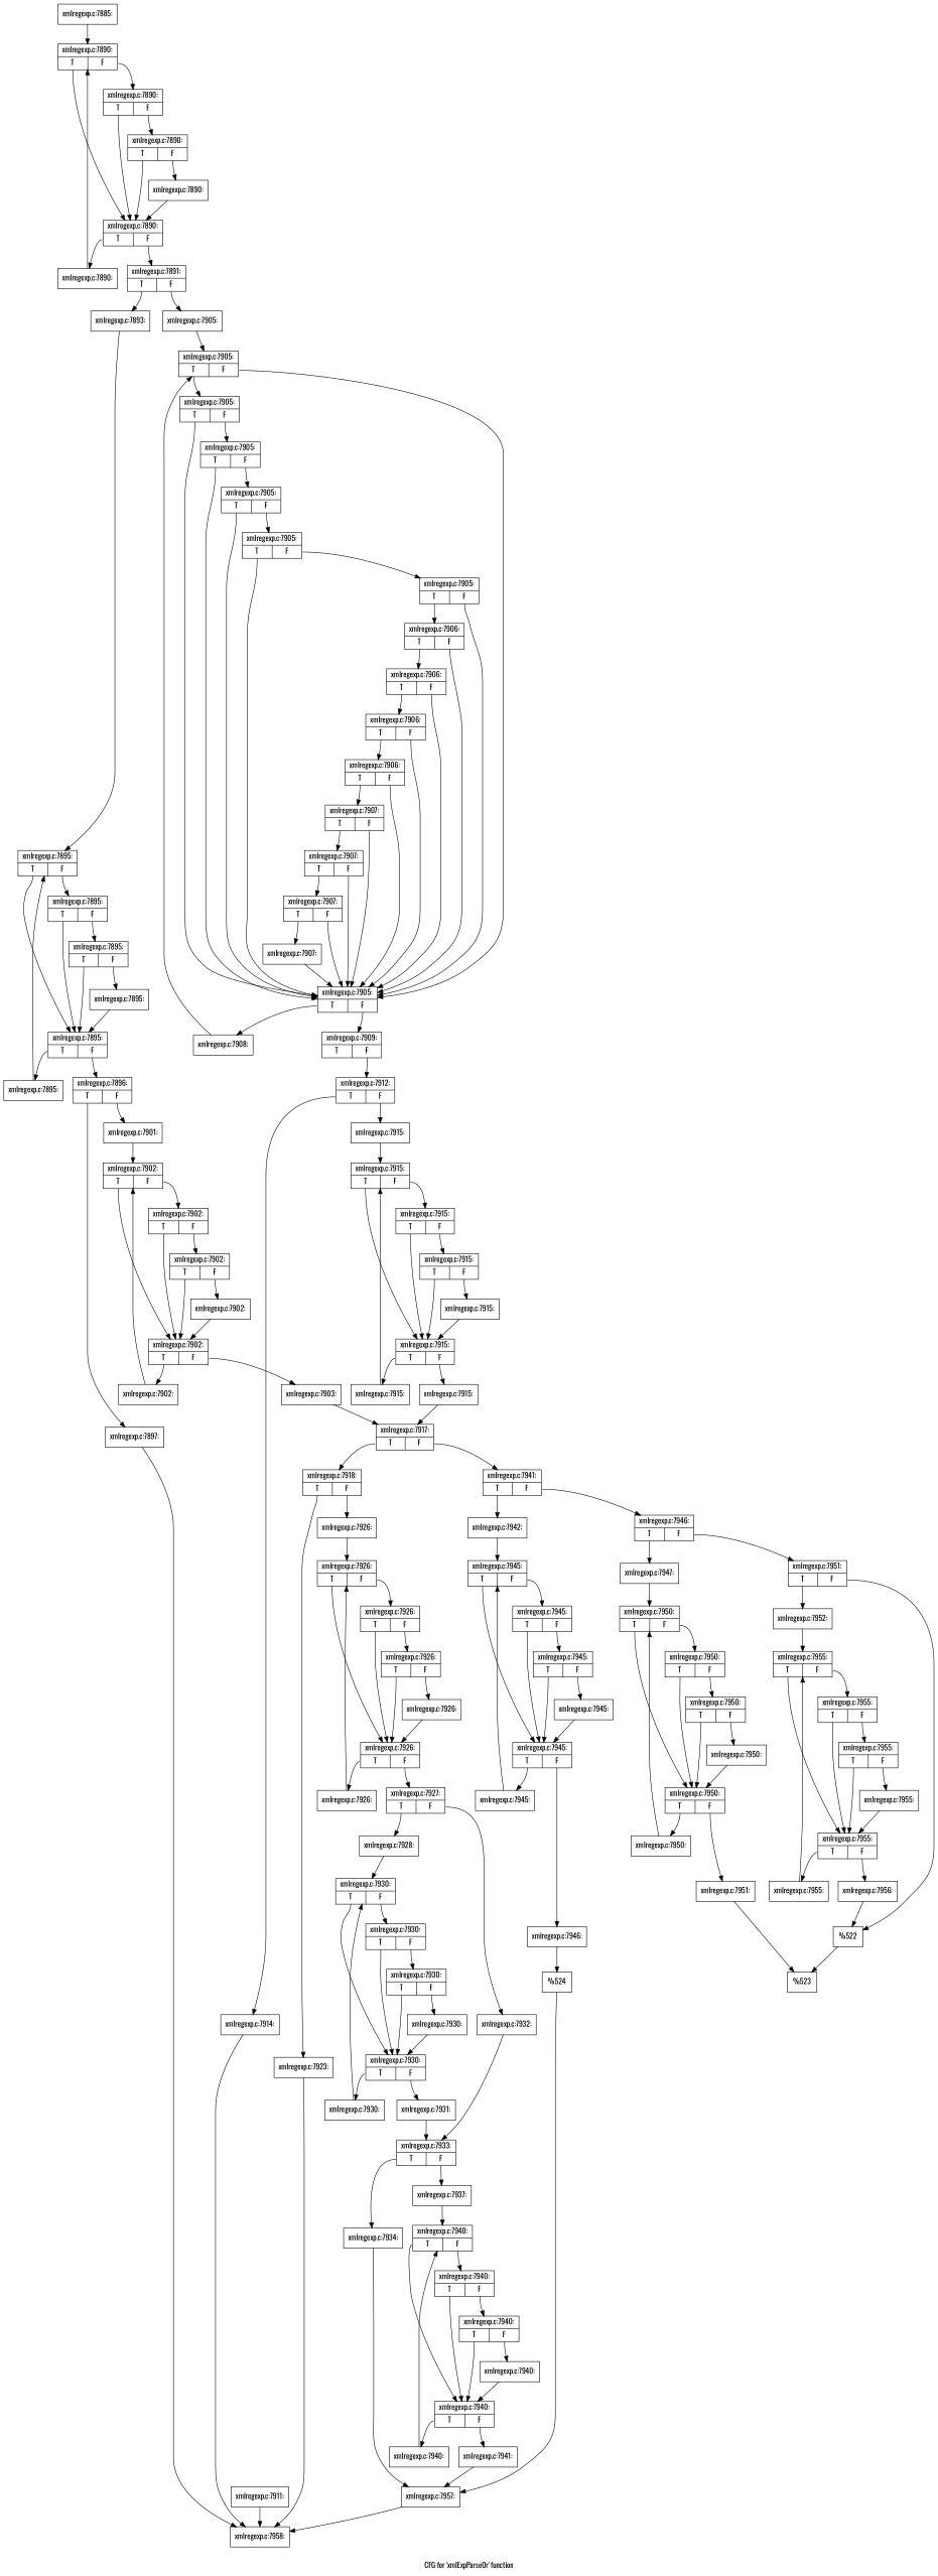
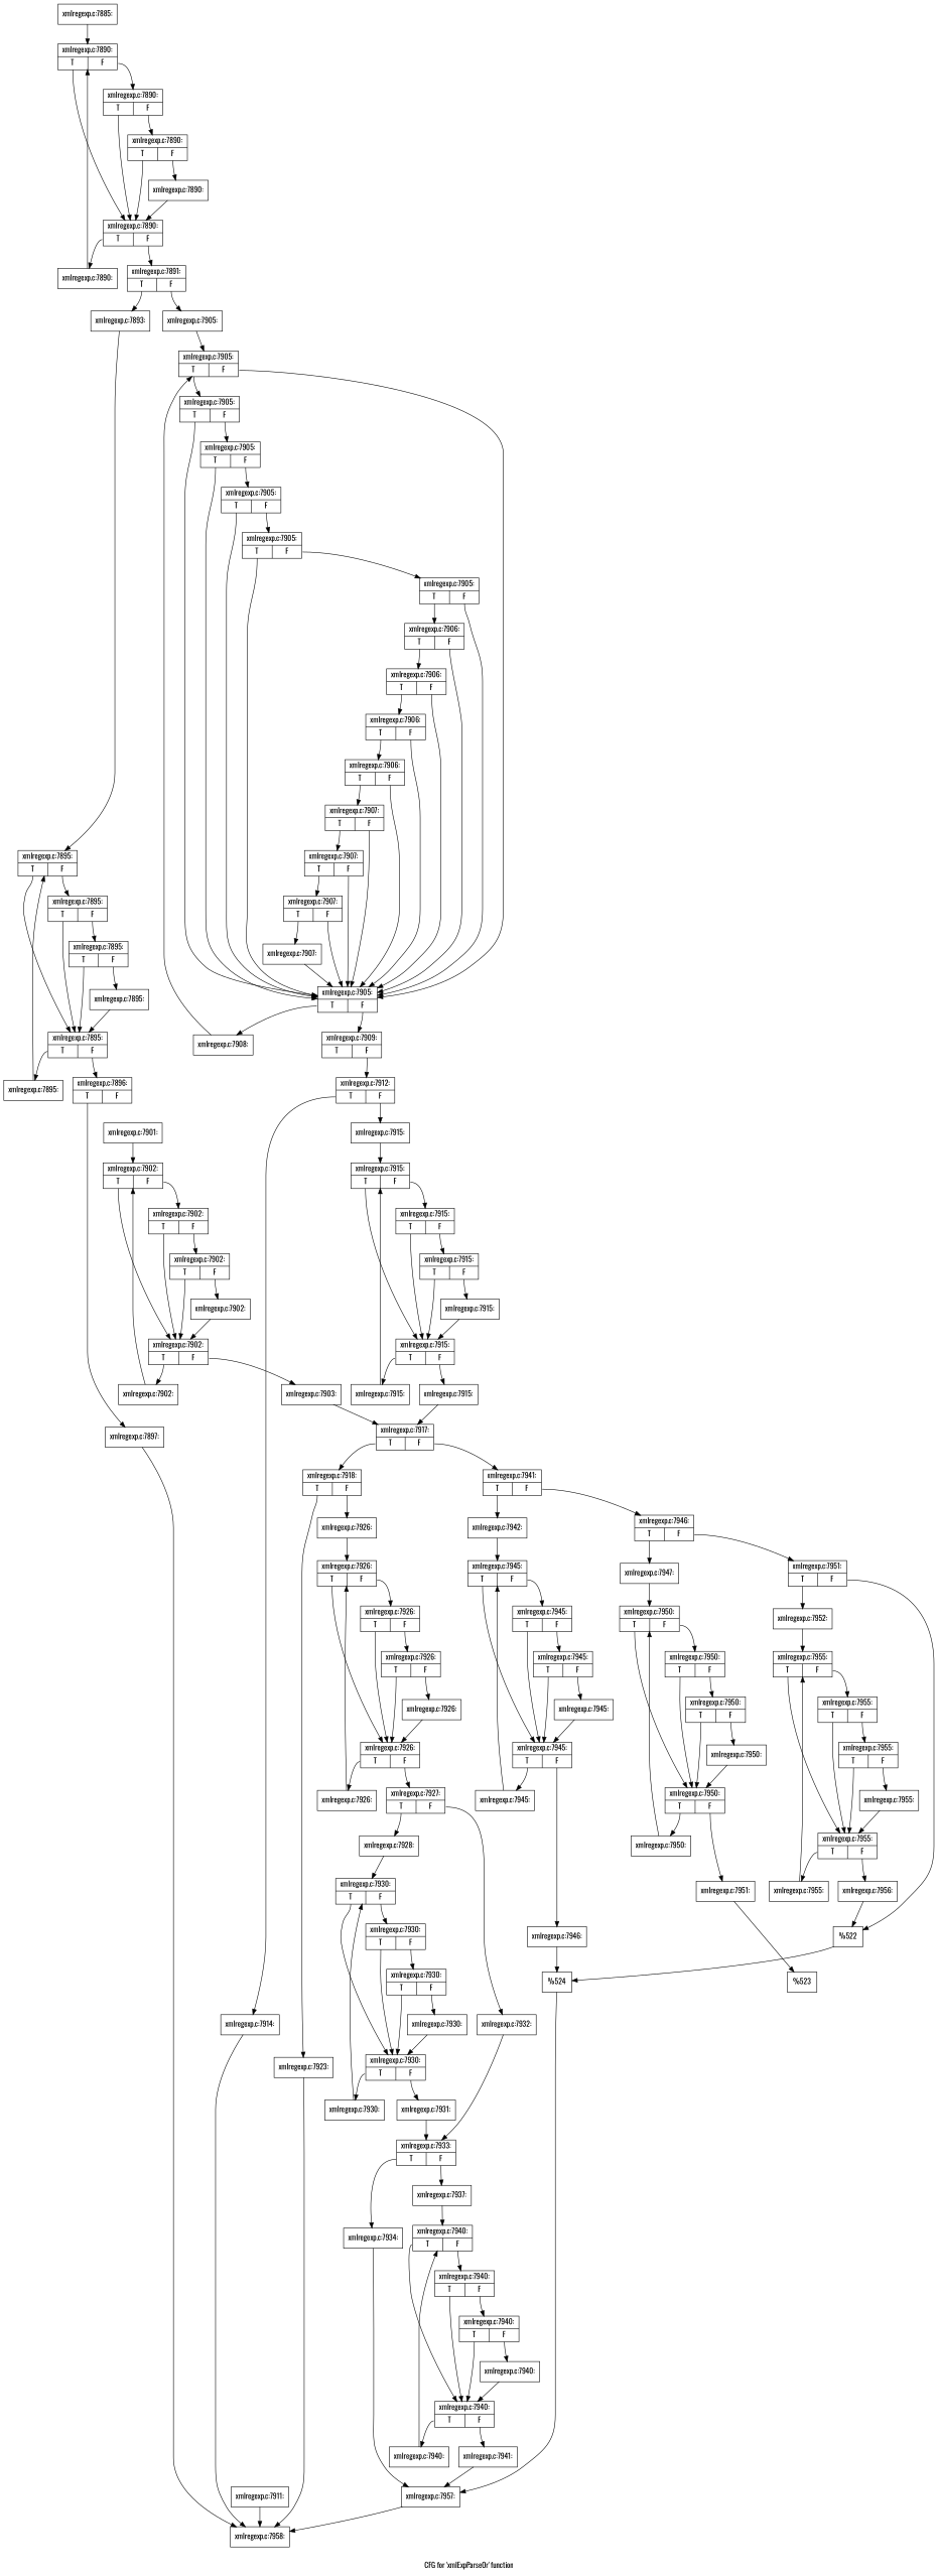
  digraph {
    fontname=Oswald
    label="CFG for 'xmlExpParseOr' function"
    node [fontname=Oswald shape=record]
    edge [fontname=Oswald tailport=s0]
    n1 [label="{xmlregexp.c:7885:}"]
    n2 [label="{xmlregexp.c:7890:|{<s0>T|<s1>F}}"]
    n3 [label="{xmlregexp.c:7890:|{<s0>T|<s1>F}}"]
    n4 [label="{xmlregexp.c:7890:|{<s0>T|<s1>F}}"]
    n5 [label="{xmlregexp.c:7890:}"]
    n6 [label="{xmlregexp.c:7891:|{<s0>T|<s1>F}}"]
    n7 [label="{xmlregexp.c:7890:|{<s0>T|<s1>F}}"]
    n8 [label="{xmlregexp.c:7893:}"]
    n9 [label="{xmlregexp.c:7905:}"]
    n10 [label="{xmlregexp.c:7890:}"]
    n11 [label="{xmlregexp.c:7895:|{<s0>T|<s1>F}}"]
    n12 [label="{xmlregexp.c:7905:|{<s0>T|<s1>F}}"]
    n13 [label="{xmlregexp.c:7895:|{<s0>T|<s1>F}}"]
    n14 [label="{xmlregexp.c:7895:|{<s0>T|<s1>F}}"]
    n15 [label="{xmlregexp.c:7905:|{<s0>T|<s1>F}}"]
    n16 [label="{xmlregexp.c:7905:|{<s0>T|<s1>F}}"]
    n17 [label="{xmlregexp.c:7895:}"]
    n18 [label="{xmlregexp.c:7896:|{<s0>T|<s1>F}}"]
    n19 [label="{xmlregexp.c:7895:|{<s0>T|<s1>F}}"]
    n20 [label="{xmlregexp.c:7897:}"]
    n21 [label="{xmlregexp.c:7901:}"]
    n22 [label="{xmlregexp.c:7895:}"]
    n23 [label="{xmlregexp.c:7958:}"]
    n24 [label="{xmlregexp.c:7902:|{<s0>T|<s1>F}}"]
    n25 [label="{xmlregexp.c:7902:|{<s0>T|<s1>F}}"]
    n26 [label="{xmlregexp.c:7902:|{<s0>T|<s1>F}}"]
    n27 [label="{xmlregexp.c:7902:}"]
    n28 [label="{xmlregexp.c:7903:}"]
    n29 [label="{xmlregexp.c:7902:|{<s0>T|<s1>F}}"]
    n30 [label="{xmlregexp.c:7917:|{<s0>T|<s1>F}}"]
    n31 [label="{xmlregexp.c:7902:}"]
    n32 [label="{xmlregexp.c:7918:|{<s0>T|<s1>F}}"]
    n33 [label="{xmlregexp.c:7941:|{<s0>T|<s1>F}}"]
    n34 [label="{xmlregexp.c:7923:}"]
    n35 [label="{xmlregexp.c:7926:}"]
    n36 [label="{xmlregexp.c:7942:}"]
    n37 [label="{xmlregexp.c:7946:|{<s0>T|<s1>F}}"]
    n38 [label="{xmlregexp.c:7905:|{<s0>T|<s1>F}}"]
    n39 [label="{xmlregexp.c:7908:}"]
    n40 [label="{xmlregexp.c:7909:|{<s0>T|<s1>F}}"]
    n41 [label="{xmlregexp.c:7905:|{<s0>T|<s1>F}}"]
    n42 [label="{xmlregexp.c:7912:|{<s0>T|<s1>F}}"]
    n43 [label="{xmlregexp.c:7905:|{<s0>T|<s1>F}}"]
    n44 [label="{xmlregexp.c:7905:|{<s0>T|<s1>F}}"]
    n45 [label="{xmlregexp.c:7906:|{<s0>T|<s1>F}}"]
    n46 [label="{xmlregexp.c:7906:|{<s0>T|<s1>F}}"]
    n47 [label="{xmlregexp.c:7906:|{<s0>T|<s1>F}}"]
    n48 [label="{xmlregexp.c:7906:|{<s0>T|<s1>F}}"]
    n49 [label="{xmlregexp.c:7907:|{<s0>T|<s1>F}}"]
    n50 [label="{xmlregexp.c:7907:|{<s0>T|<s1>F}}"]
    n51 [label="{xmlregexp.c:7907:|{<s0>T|<s1>F}}"]
    n52 [label="{xmlregexp.c:7907:}"]
    n53 [label="{xmlregexp.c:7911:}"]
    n54 [label="{xmlregexp.c:7914:}"]
    n55 [label="{xmlregexp.c:7915:}"]
    n56 [label="{xmlregexp.c:7915:|{<s0>T|<s1>F}}"]
    n57 [label="{xmlregexp.c:7915:|{<s0>T|<s1>F}}"]
    n58 [label="{xmlregexp.c:7915:|{<s0>T|<s1>F}}"]
    n59 [label="{xmlregexp.c:7915:}"]
    n60 [label="{xmlregexp.c:7915:}"]
    n61 [label="{xmlregexp.c:7915:|{<s0>T|<s1>F}}"]
    n62 [label="{xmlregexp.c:7915:}"]
    n63 [label="{xmlregexp.c:7926:|{<s0>T|<s1>F}}"]
    n64 [label="{xmlregexp.c:7945:|{<s0>T|<s1>F}}"]
    n65 [label="{xmlregexp.c:7947:}"]
    n66 [label="{xmlregexp.c:7951:|{<s0>T|<s1>F}}"]
    n67 [label="{xmlregexp.c:7926:|{<s0>T|<s1>F}}"]
    n68 [label="{xmlregexp.c:7926:|{<s0>T|<s1>F}}"]
    n69 [label="{xmlregexp.c:7926:}"]
    n70 [label="{xmlregexp.c:7927:|{<s0>T|<s1>F}}"]
    n71 [label="{xmlregexp.c:7926:|{<s0>T|<s1>F}}"]
    n72 [label="{xmlregexp.c:7928:}"]
    n73 [label="{xmlregexp.c:7932:}"]
    n74 [label="{xmlregexp.c:7926:}"]
    n75 [label="{xmlregexp.c:7930:|{<s0>T|<s1>F}}"]
    n76 [label="{xmlregexp.c:7933:|{<s0>T|<s1>F}}"]
    n77 [label="{xmlregexp.c:7930:|{<s0>T|<s1>F}}"]
    n78 [label="{xmlregexp.c:7930:|{<s0>T|<s1>F}}"]
    n79 [label="{xmlregexp.c:7934:}"]
    n80 [label="{xmlregexp.c:7937:}"]
    n81 [label="{xmlregexp.c:7930:}"]
    n82 [label="{xmlregexp.c:7931:}"]
    n83 [label="{xmlregexp.c:7930:|{<s0>T|<s1>F}}"]
    n84 [label="{xmlregexp.c:7930:}"]
    n85 [label="{xmlregexp.c:7957:}"]
    n86 [label="{xmlregexp.c:7940:|{<s0>T|<s1>F}}"]
    n87 [label="{xmlregexp.c:7940:|{<s0>T|<s1>F}}"]
    n88 [label="{xmlregexp.c:7940:|{<s0>T|<s1>F}}"]
    n89 [label="{xmlregexp.c:7940:}"]
    n90 [label="{xmlregexp.c:7941:}"]
    n91 [label="{xmlregexp.c:7940:|{<s0>T|<s1>F}}"]
    n92 [label="{xmlregexp.c:7940:}"]
    n93 [label="{xmlregexp.c:7945:|{<s0>T|<s1>F}}"]
    n94 [label="{xmlregexp.c:7945:|{<s0>T|<s1>F}}"]
    n95 [label="{xmlregexp.c:7950:|{<s0>T|<s1>F}}"]
    n96 [label="{xmlregexp.c:7952:}"]
    n97 [label="{%522}"]
    n98 [label="{xmlregexp.c:7945:}"]
    n99 [label="{xmlregexp.c:7946:}"]
    n100 [label="{xmlregexp.c:7945:|{<s0>T|<s1>F}}"]
    n101 [label="{%524}"]
    n102 [label="{xmlregexp.c:7945:}"]
    n103 [label="{xmlregexp.c:7950:|{<s0>T|<s1>F}}"]
    n104 [label="{xmlregexp.c:7950:|{<s0>T|<s1>F}}"]
    n105 [label="{xmlregexp.c:7955:|{<s0>T|<s1>F}}"]
    n106 [label="{%523}"]
    n107 [label="{xmlregexp.c:7950:}"]
    n108 [label="{xmlregexp.c:7951:}"]
    n109 [label="{xmlregexp.c:7950:|{<s0>T|<s1>F}}"]
    n110 [label="{xmlregexp.c:7950:}"]
    n111 [label="{xmlregexp.c:7955:|{<s0>T|<s1>F}}"]
    n112 [label="{xmlregexp.c:7955:|{<s0>T|<s1>F}}"]
    n113 [label="{xmlregexp.c:7955:}"]
    n114 [label="{xmlregexp.c:7956:}"]
    n115 [label="{xmlregexp.c:7955:|{<s0>T|<s1>F}}"]
    n116 [label="{xmlregexp.c:7955:}"]
    n1 -> n2
    n2 -> n3
    n2 -> n4 [tailport=s1]
    n3 -> n5
    n3 -> n6 [tailport=s1]
    n4 -> n3
    n4 -> n7 [tailport=s1]
    n5 -> n2
    n6 -> n8
    n6 -> n9 [tailport=s1]
    n7 -> n3
    n7 -> n10 [tailport=s1]
    n8 -> n11
    n9 -> n12
    n10 -> n3
    n11 -> n13
    n11 -> n14 [tailport=s1]
    n12 -> n15
    n12 -> n16 [tailport=s1]
    n13 -> n17
    n13 -> n18 [tailport=s1]
    n14 -> n13
    n14 -> n19 [tailport=s1]
    n15 -> n16
    n15 -> n38 [tailport=s1]
    n16 -> n39
    n16 -> n40 [tailport=s1]
    n17 -> n11
    n18 -> n20
-   n18 -> n21 [tailport=s1]
    n19 -> n13
    n19 -> n22 [tailport=s1]
    n20 -> n23
    n21 -> n24
    n22 -> n13
    n24 -> n25
    n24 -> n26 [tailport=s1]
    n25 -> n27
    n25 -> n28 [tailport=s1]
    n26 -> n25
    n26 -> n29 [tailport=s1]
    n27 -> n24
    n28 -> n30
    n29 -> n25
    n29 -> n31 [tailport=s1]
    n30 -> n32
    n30 -> n33 [tailport=s1]
    n31 -> n25
    n32 -> n34
    n32 -> n35 [tailport=s1]
    n33 -> n36
    n33 -> n37 [tailport=s1]
    n34 -> n23
    n35 -> n63
    n36 -> n64
    n37 -> n65
    n37 -> n66 [tailport=s1]
    n38 -> n16
    n38 -> n41 [tailport=s1]
    n39 -> n12
    n40 -> n42 [tailport=s1]
    n41 -> n16
    n41 -> n43 [tailport=s1]
    n42 -> n54
    n42 -> n55 [tailport=s1]
    n43 -> n16
    n43 -> n44 [tailport=s1]
    n44 -> n16 [tailport=s1]
    n44 -> n45
    n45 -> n16 [tailport=s1]
    n45 -> n46
    n46 -> n16 [tailport=s1]
    n46 -> n47
    n47 -> n16 [tailport=s1]
    n47 -> n48
    n48 -> n16 [tailport=s1]
    n48 -> n49
    n49 -> n16 [tailport=s1]
    n49 -> n50
    n50 -> n16 [tailport=s1]
    n50 -> n51
    n51 -> n16 [tailport=s1]
    n51 -> n52
    n52 -> n16
    n53 -> n23
    n54 -> n23
    n55 -> n56
    n56 -> n57
    n56 -> n58 [tailport=s1]
    n57 -> n59
    n57 -> n60 [tailport=s1]
    n58 -> n57
    n58 -> n61 [tailport=s1]
    n59 -> n56
    n60 -> n30
    n61 -> n57
    n61 -> n62 [tailport=s1]
    n62 -> n57
    n63 -> n67
    n63 -> n68 [tailport=s1]
    n64 -> n93
    n64 -> n94 [tailport=s1]
    n65 -> n95
    n66 -> n96
    n66 -> n97 [tailport=s1]
    n67 -> n69
    n67 -> n70 [tailport=s1]
    n68 -> n67
    n68 -> n71 [tailport=s1]
    n69 -> n63
    n70 -> n72
    n70 -> n73 [tailport=s1]
    n71 -> n67
    n71 -> n74 [tailport=s1]
    n72 -> n75
    n73 -> n76
    n74 -> n67
    n75 -> n77
    n75 -> n78 [tailport=s1]
    n76 -> n79
    n76 -> n80 [tailport=s1]
    n77 -> n81
    n77 -> n82 [tailport=s1]
    n78 -> n77
    n78 -> n83 [tailport=s1]
    n79 -> n85
    n80 -> n86
    n81 -> n75
    n82 -> n76
    n83 -> n77
    n83 -> n84 [tailport=s1]
    n84 -> n77
    n85 -> n23
    n86 -> n87
    n86 -> n88 [tailport=s1]
    n87 -> n89
    n87 -> n90 [tailport=s1]
    n88 -> n87
    n88 -> n91 [tailport=s1]
    n89 -> n86
    n90 -> n85
    n91 -> n87
    n91 -> n92 [tailport=s1]
    n92 -> n87
    n93 -> n98
    n93 -> n99 [tailport=s1]
    n94 -> n93
    n94 -> n100 [tailport=s1]
    n95 -> n103
    n95 -> n104 [tailport=s1]
    n96 -> n105
-   n97 -> n106
+   n97 -> n101
    n98 -> n64
    n99 -> n101
    n100 -> n93
    n100 -> n102 [tailport=s1]
    n101 -> n85
    n102 -> n93
    n103 -> n107
    n103 -> n108 [tailport=s1]
    n104 -> n103
    n104 -> n109 [tailport=s1]
    n105 -> n111
    n105 -> n112 [tailport=s1]
    n107 -> n95
    n108 -> n106
    n109 -> n103
    n109 -> n110 [tailport=s1]
    n110 -> n103
    n111 -> n113
    n111 -> n114 [tailport=s1]
    n112 -> n111
    n112 -> n115 [tailport=s1]
    n113 -> n105
    n114 -> n97
    n115 -> n111
    n115 -> n116 [tailport=s1]
    n116 -> n111
  }
